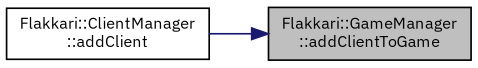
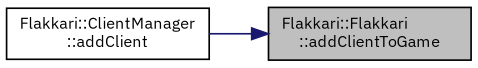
  digraph {
    rankdir=RL
    fontname="IBM Plex Sans"
    node [color=black fontname="IBM Plex Sans" fontsize=10 shape=record style=filled]
-   n1 [fillcolor=grey75 fontcolor=black height=0.2 label="Flakkari::GameManager\l::addClientToGame" width=0.4]
+   n1 [fillcolor=grey75 fontcolor=black height=0.2 label="Flakkari::Flakkari\l::addClientToGame" width=0.4]
    n2 [fillcolor=white height=0.2 label="Flakkari::ClientManager\l::addClient" width=0.4]
    n1 -> n2 [color=midnightblue dir=back fontname="IBM Plex Sans" fontsize=10 labelfontname=Helvetica labelfontsize=10 style=solid]
  }
